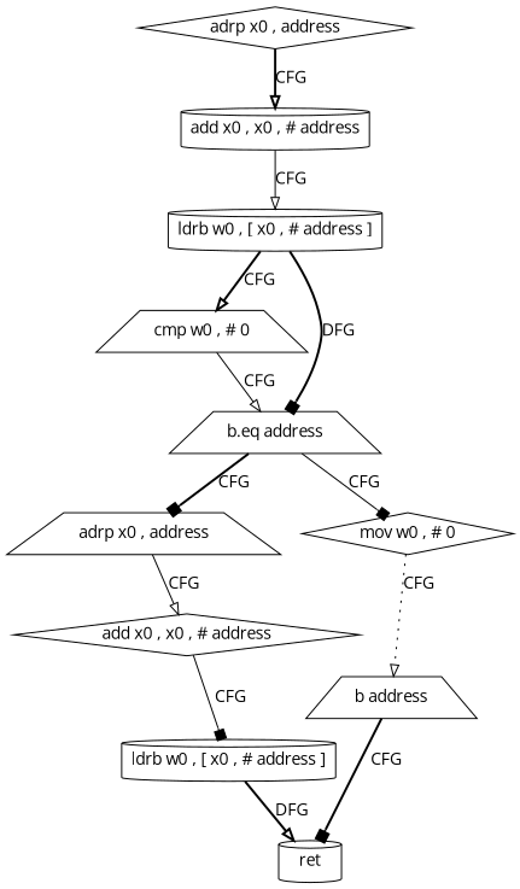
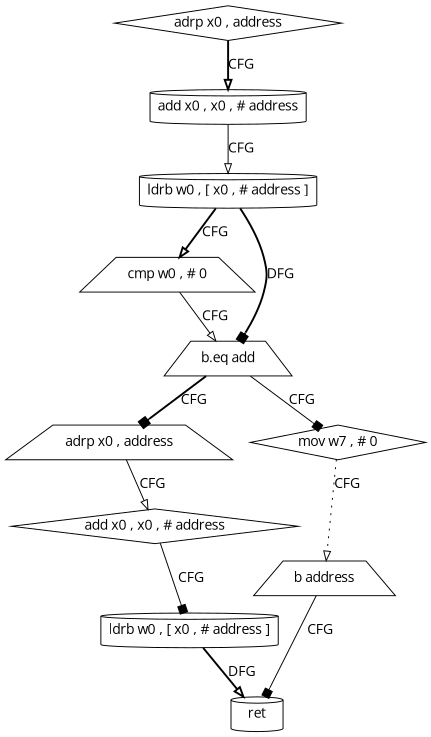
  digraph {
    fontname="Open Sans"
    node [fontname="Open Sans" shape=cylinder]
    edge [arrowhead=onormal fontname="Open Sans" style=solid]
    n1 [label="adrp x0 , address" shape=diamond]
    n2 [label="add x0 , x0 , # address"]
    n3 [label="ldrb w0 , [ x0 , # address ]"]
    n4 [label="cmp w0 , # 0" shape=trapezium]
-   n5 [label="b.eq address" shape=trapezium]
+   n5 [label="b.eq add" shape=trapezium]
    n6 [label="adrp x0 , address" shape=trapezium]
-   n7 [label="mov w0 , # 0" shape=diamond]
+   n7 [label="mov w7 , # 0" shape=diamond]
    n8 [label="add x0 , x0 , # address" shape=diamond]
    n9 [label="b address" shape=trapezium]
    n10 [label="ldrb w0 , [ x0 , # address ]"]
    n11 [label=ret]
    n1 -> n2 [label=CFG style=bold]
    n2 -> n3 [label=CFG]
    n3 -> n4 [label=CFG style=bold]
    n3 -> n5 [arrowhead=box label=DFG style=bold]
    n4 -> n5 [label=CFG]
    n5 -> n6 [arrowhead=box label=CFG style=bold]
    n5 -> n7 [arrowhead=box label=CFG]
    n6 -> n8 [label=CFG]
    n7 -> n9 [label=CFG style=dotted]
    n8 -> n10 [arrowhead=box label=CFG]
-   n9 -> n11 [arrowhead=box label=CFG style=bold]
+   n9 -> n11 [arrowhead=box label=CFG]
    n10 -> n11 [label=DFG style=bold]
  }
